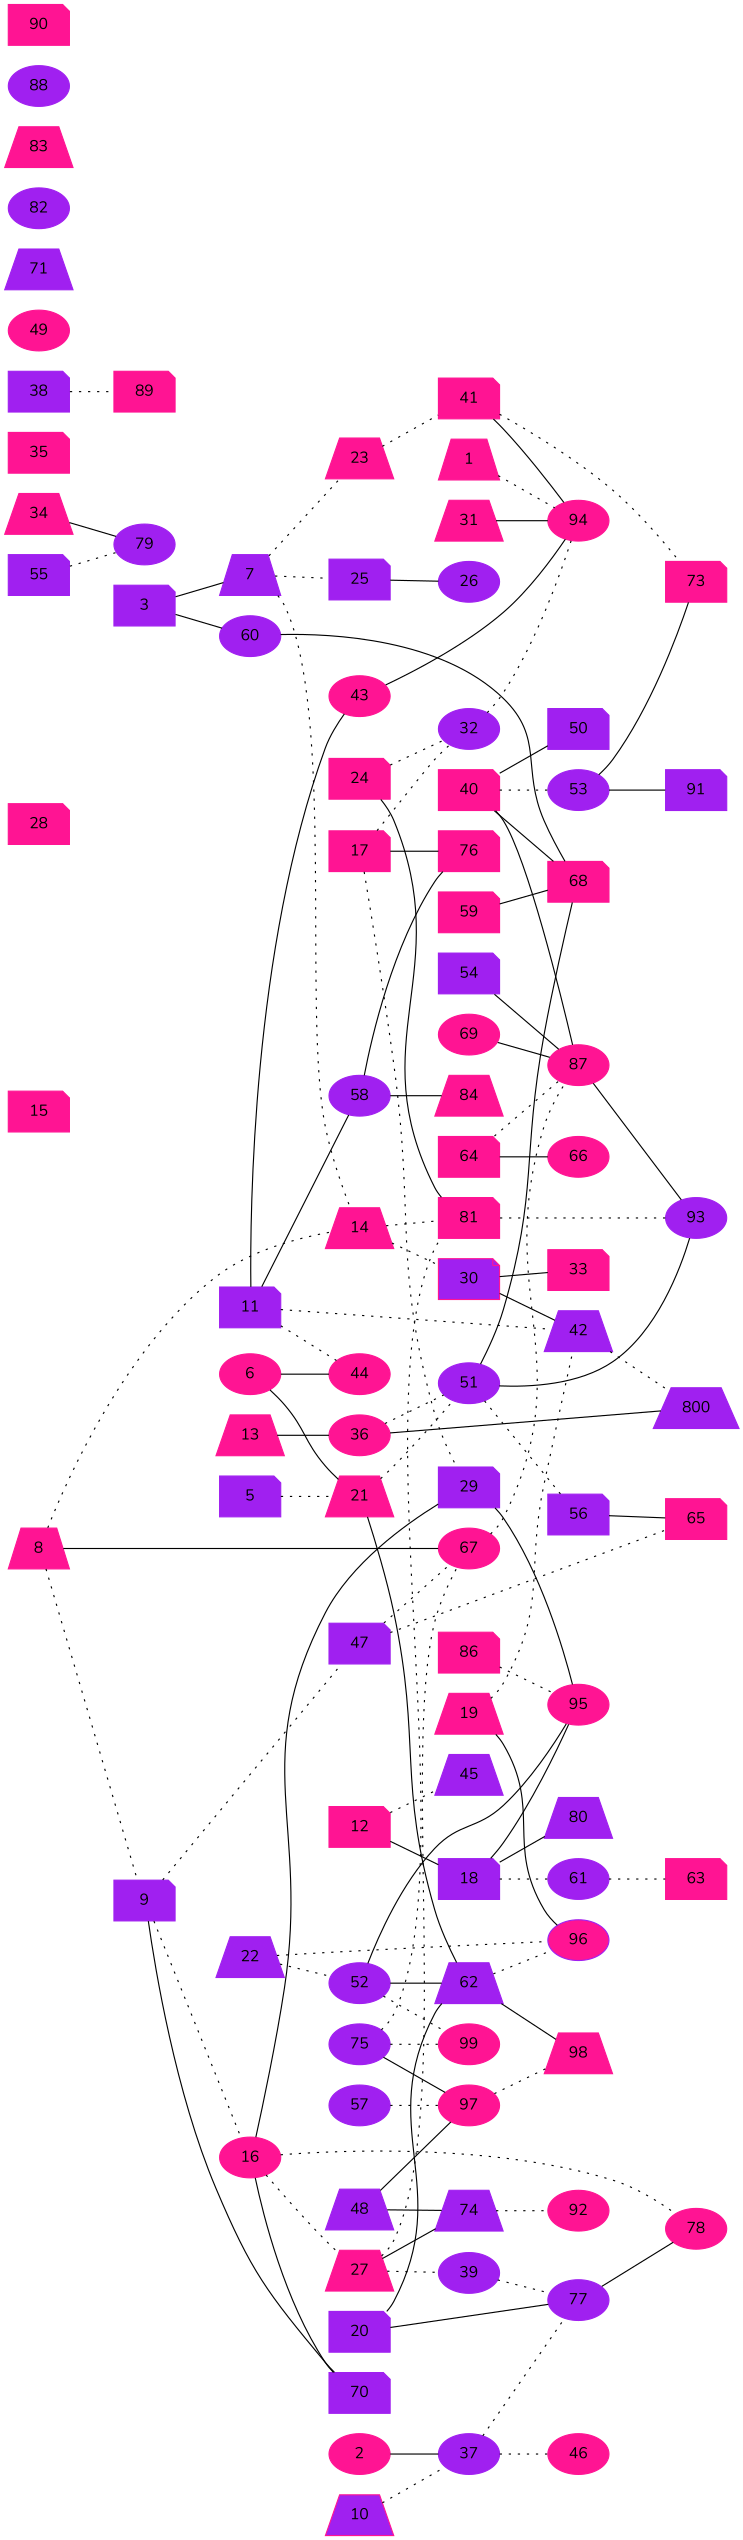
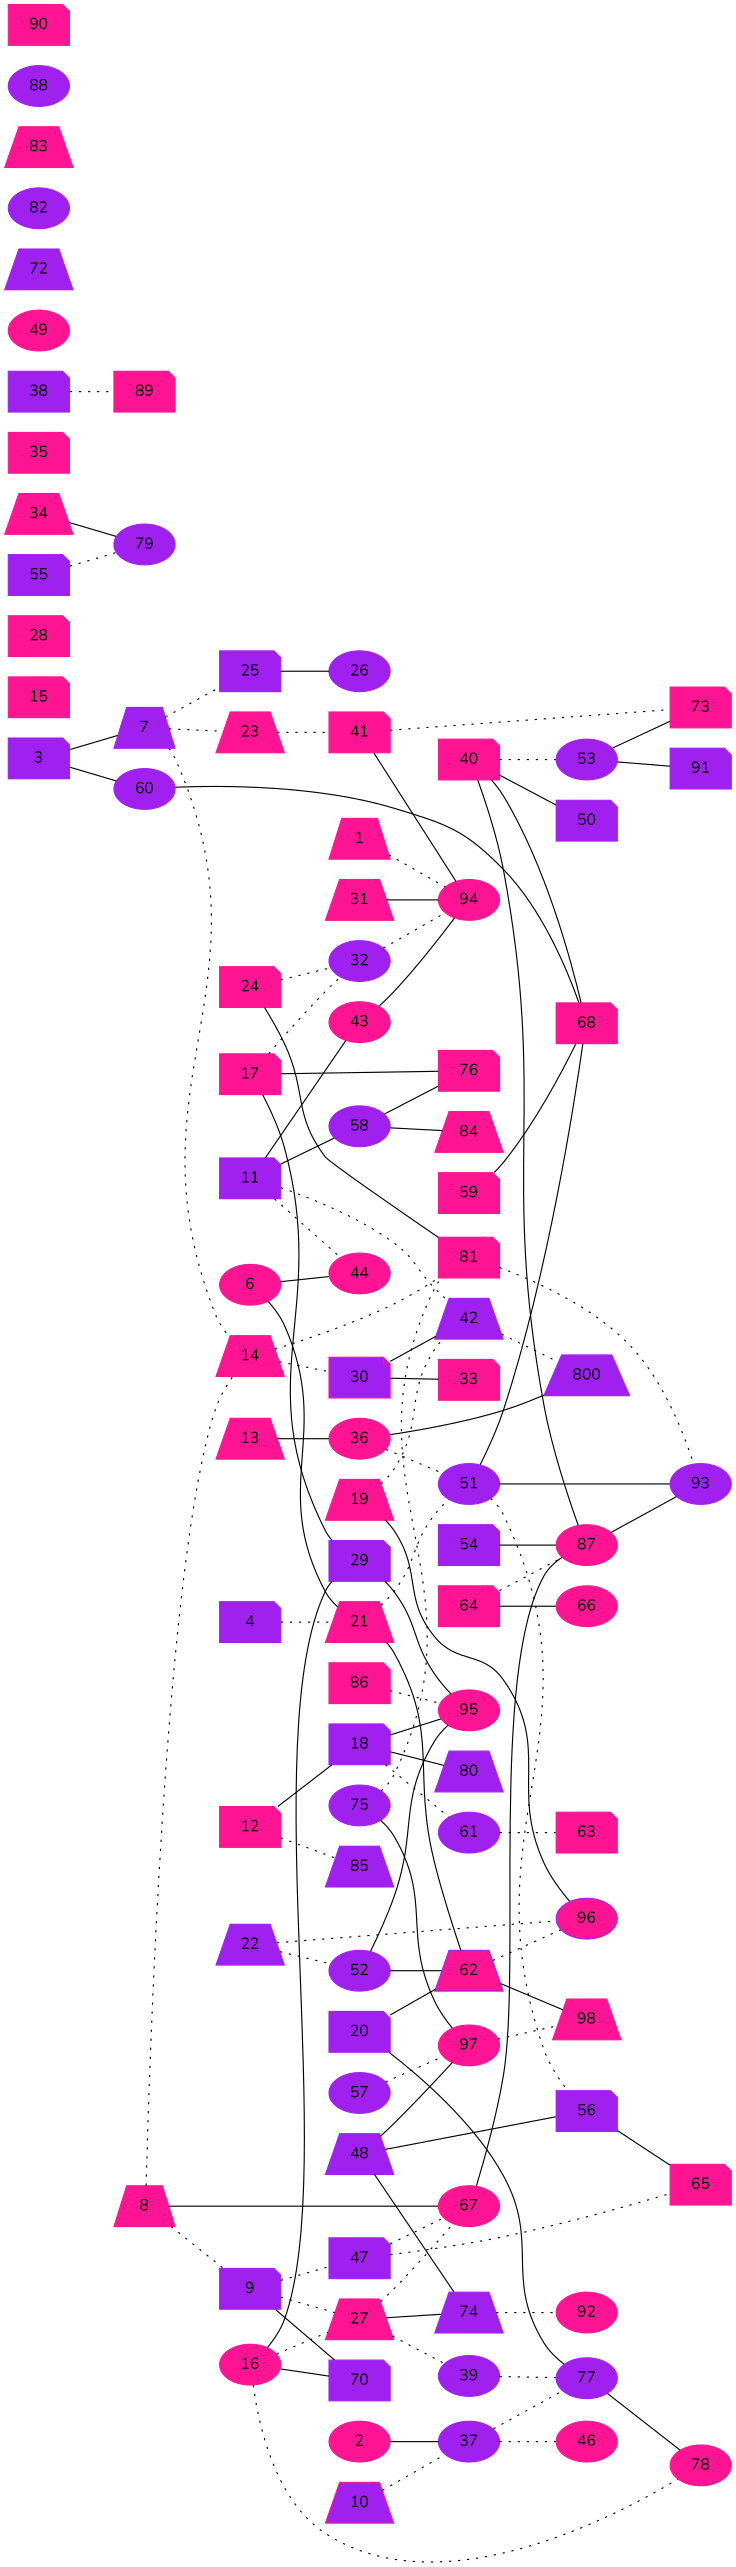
  graph {
    fontname=Nunito
    rankdir=LR
    node [color=deeppink fontname=Nunito shape=note style=filled]
    edge [fontname=Nunito style=solid]
    1 [shape=trapezium]
    94 [shape=ellipse]
    37 [color=purple shape=ellipse]
    2 [shape=ellipse]
    77 [color=purple shape=ellipse]
    46 [shape=ellipse]
    3 [color=purple]
    7 [color=purple shape=trapezium]
    60 [color=purple shape=ellipse]
    14 [shape=trapezium]
    23 [shape=trapezium]
    25 [color=purple]
    68
    33
-   5 [color=purple]
+   5 [color=purple label=4]
    21 [shape=trapezium]
-   62 [color=purple shape=trapezium]
+   62 [color=purple shape=trapezium fillcolor=deeppink]
    51 [color=purple shape=ellipse]
    6 [shape=ellipse]
    44 [shape=ellipse]
    30 [fillcolor=purple]
    81
    41
    26 [color=purple shape=ellipse]
    8 [shape=trapezium]
    9 [color=purple]
    67 [shape=ellipse]
    27 [shape=trapezium]
    47 [color=purple]
    70 [color=purple]
    87 [shape=ellipse]
    39 [color=purple shape=ellipse]
    74 [color=purple shape=trapezium]
    65
    10 [fillcolor=purple shape=trapezium]
    11 [color=purple]
    42 [color=purple shape=trapezium]
    43 [shape=ellipse]
    58 [color=purple shape=ellipse]
    16 [shape=ellipse]
    29 [color=purple]
    78 [shape=ellipse]
    n43 [color=purple label=800 shape=trapezium]
    76
    84 [shape=trapezium]
    12
    18 [color=purple]
-   85 [color=purple shape=trapezium label=45]
+   85 [color=purple shape=trapezium]
    61 [color=purple shape=ellipse]
    80 [color=purple shape=trapezium]
    95 [shape=ellipse]
    13 [shape=trapezium]
    36 [shape=ellipse]
    93 [color=purple shape=ellipse]
    15
    17
    32 [color=purple shape=ellipse]
    63
    19 [shape=trapezium]
    96 [color=purple fillcolor=deeppink shape=ellipse]
    20 [color=purple]
    98 [shape=trapezium]
    56 [color=purple]
    22 [color=purple shape=trapezium]
    52 [color=purple shape=ellipse]
-   99 [shape=ellipse]
    73
    24
    92 [shape=ellipse]
    28
    31 [shape=trapezium]
    34 [shape=trapezium]
    79 [color=purple shape=ellipse]
    35
    38 [color=purple]
    89
    40
    50 [color=purple]
    53 [color=purple shape=ellipse]
    91 [color=purple]
    48 [color=purple shape=trapezium]
    97 [shape=ellipse]
    49 [shape=ellipse]
    54 [color=purple]
    55 [color=purple]
    57 [color=purple shape=ellipse]
    59
    64
    66 [shape=ellipse]
-   69 [shape=ellipse]
-   72 [color=purple shape=trapezium label=71]
+   72 [color=purple shape=trapezium]
    75 [color=purple shape=ellipse]
    82 [color=purple shape=ellipse]
    83 [shape=trapezium]
    86
    88 [color=purple shape=ellipse]
    90
    1 -- 94 [style=dotted]
    37 -- 77 [style=dotted]
    37 -- 46 [style=dotted]
    2 -- 37
    77 -- 78
    3 -- 7
    3 -- 60
    7 -- 14 [style=dotted]
    7 -- 23 [style=dotted]
    7 -- 25 [style=dotted]
    60 -- 68
    14 -- 30 [style=dotted]
    14 -- 81 [style=dotted]
    23 -- 41 [style=dotted]
    25 -- 26
    5 -- 21 [style=dotted]
    21 -- 62
    21 -- 51 [style=dotted]
    62 -- 96 [style=dotted]
    62 -- 98
    51 -- 68
    51 -- 93
    51 -- 56 [style=dotted]
    6 -- 21
    6 -- 44
    30 -- 33
    30 -- 42
    81 -- 93 [style=dotted]
    41 -- 94
    41 -- 73 [style=dotted]
    8 -- 14 [style=dotted]
    8 -- 9 [style=dotted]
    8 -- 67
-   9 -- 16 [style=dotted]
+   9 -- 27 [style=dotted]
    9 -- 47 [style=dotted]
    9 -- 70
-   67 -- 87 [style=dotted]
+   67 -- 87
    27 -- 67 [style=dotted]
    27 -- 39 [style=dotted]
    27 -- 74
    47 -- 67 [style=dotted]
    47 -- 65 [style=dotted]
    87 -- 93
    39 -- 77 [style=dotted]
    74 -- 92 [style=dotted]
    10 -- 37 [style=dotted]
    11 -- 44 [style=dotted]
    11 -- 42 [style=dotted]
    11 -- 43
    11 -- 58
    42 -- n43 [style=dotted]
    43 -- 94
    58 -- 76
    58 -- 84
    16 -- 27 [style=dotted]
    16 -- 70
    16 -- 29
    16 -- 78 [style=dotted]
    29 -- 95
    12 -- 18
    12 -- 85 [style=dotted]
    18 -- 61 [style=dotted]
    18 -- 80
    18 -- 95
    61 -- 63 [style=dotted]
    13 -- 36
    36 -- 51 [style=dotted]
    36 -- n43
-   17 -- 29 [style=dotted]
+   17 -- 29
    17 -- 76
    17 -- 32 [style=dotted]
    32 -- 94 [style=dotted]
    19 -- 42 [style=dotted]
    19 -- 96
    20 -- 77
    20 -- 62
    56 -- 65
    22 -- 96 [style=dotted]
    22 -- 52 [style=dotted]
    52 -- 62
    52 -- 95
-   52 -- 99 [style=dotted]
    24 -- 81
    24 -- 32 [style=dotted]
    31 -- 94
    34 -- 79
    38 -- 89 [style=dotted]
    40 -- 68
    40 -- 87
    40 -- 50
    40 -- 53 [style=dotted]
    53 -- 73
    53 -- 91
    48 -- 74
+   48 -- 56
    48 -- 97
    97 -- 98 [style=dotted]
    54 -- 87
    55 -- 79 [style=dotted]
    57 -- 97 [style=dotted]
    59 -- 68
    64 -- 87 [style=dotted]
    64 -- 66
-   69 -- 87
    75 -- 81 [style=dotted]
-   75 -- 99 [style=dotted]
    75 -- 97
    86 -- 95 [style=dotted]
  }
